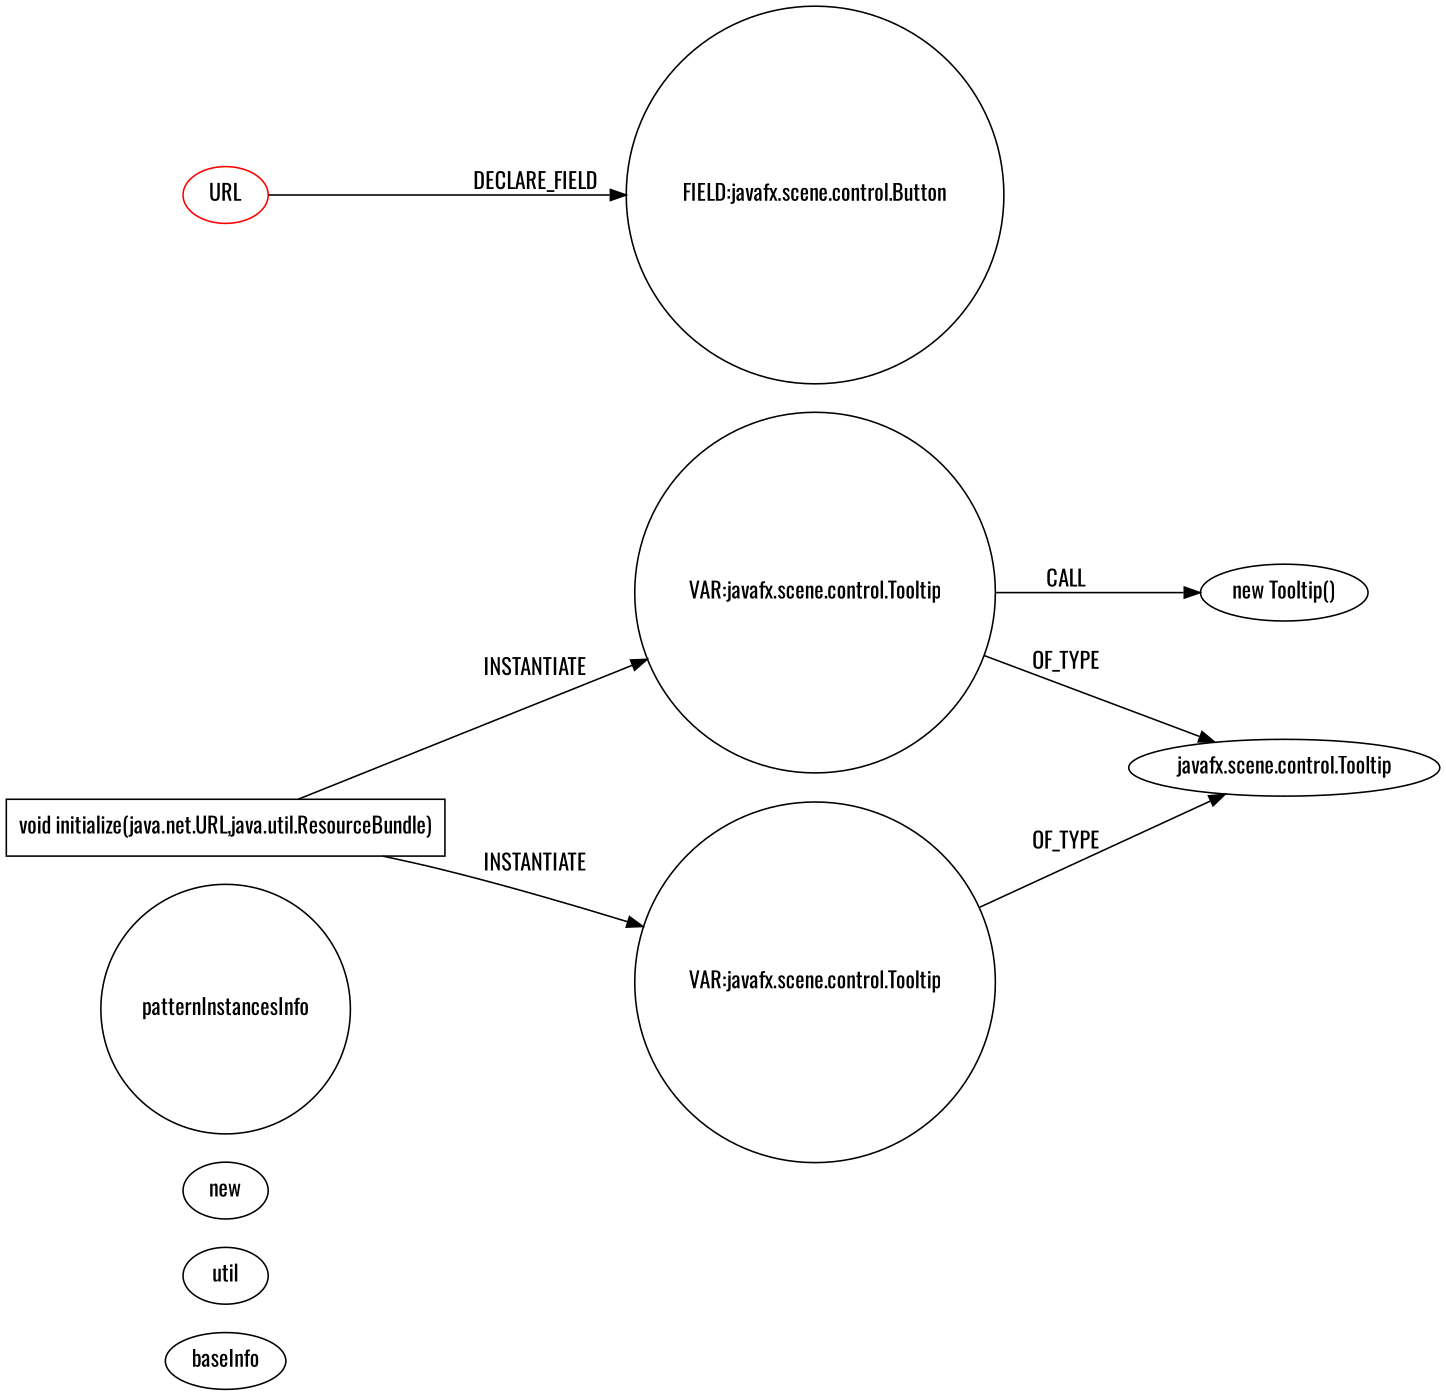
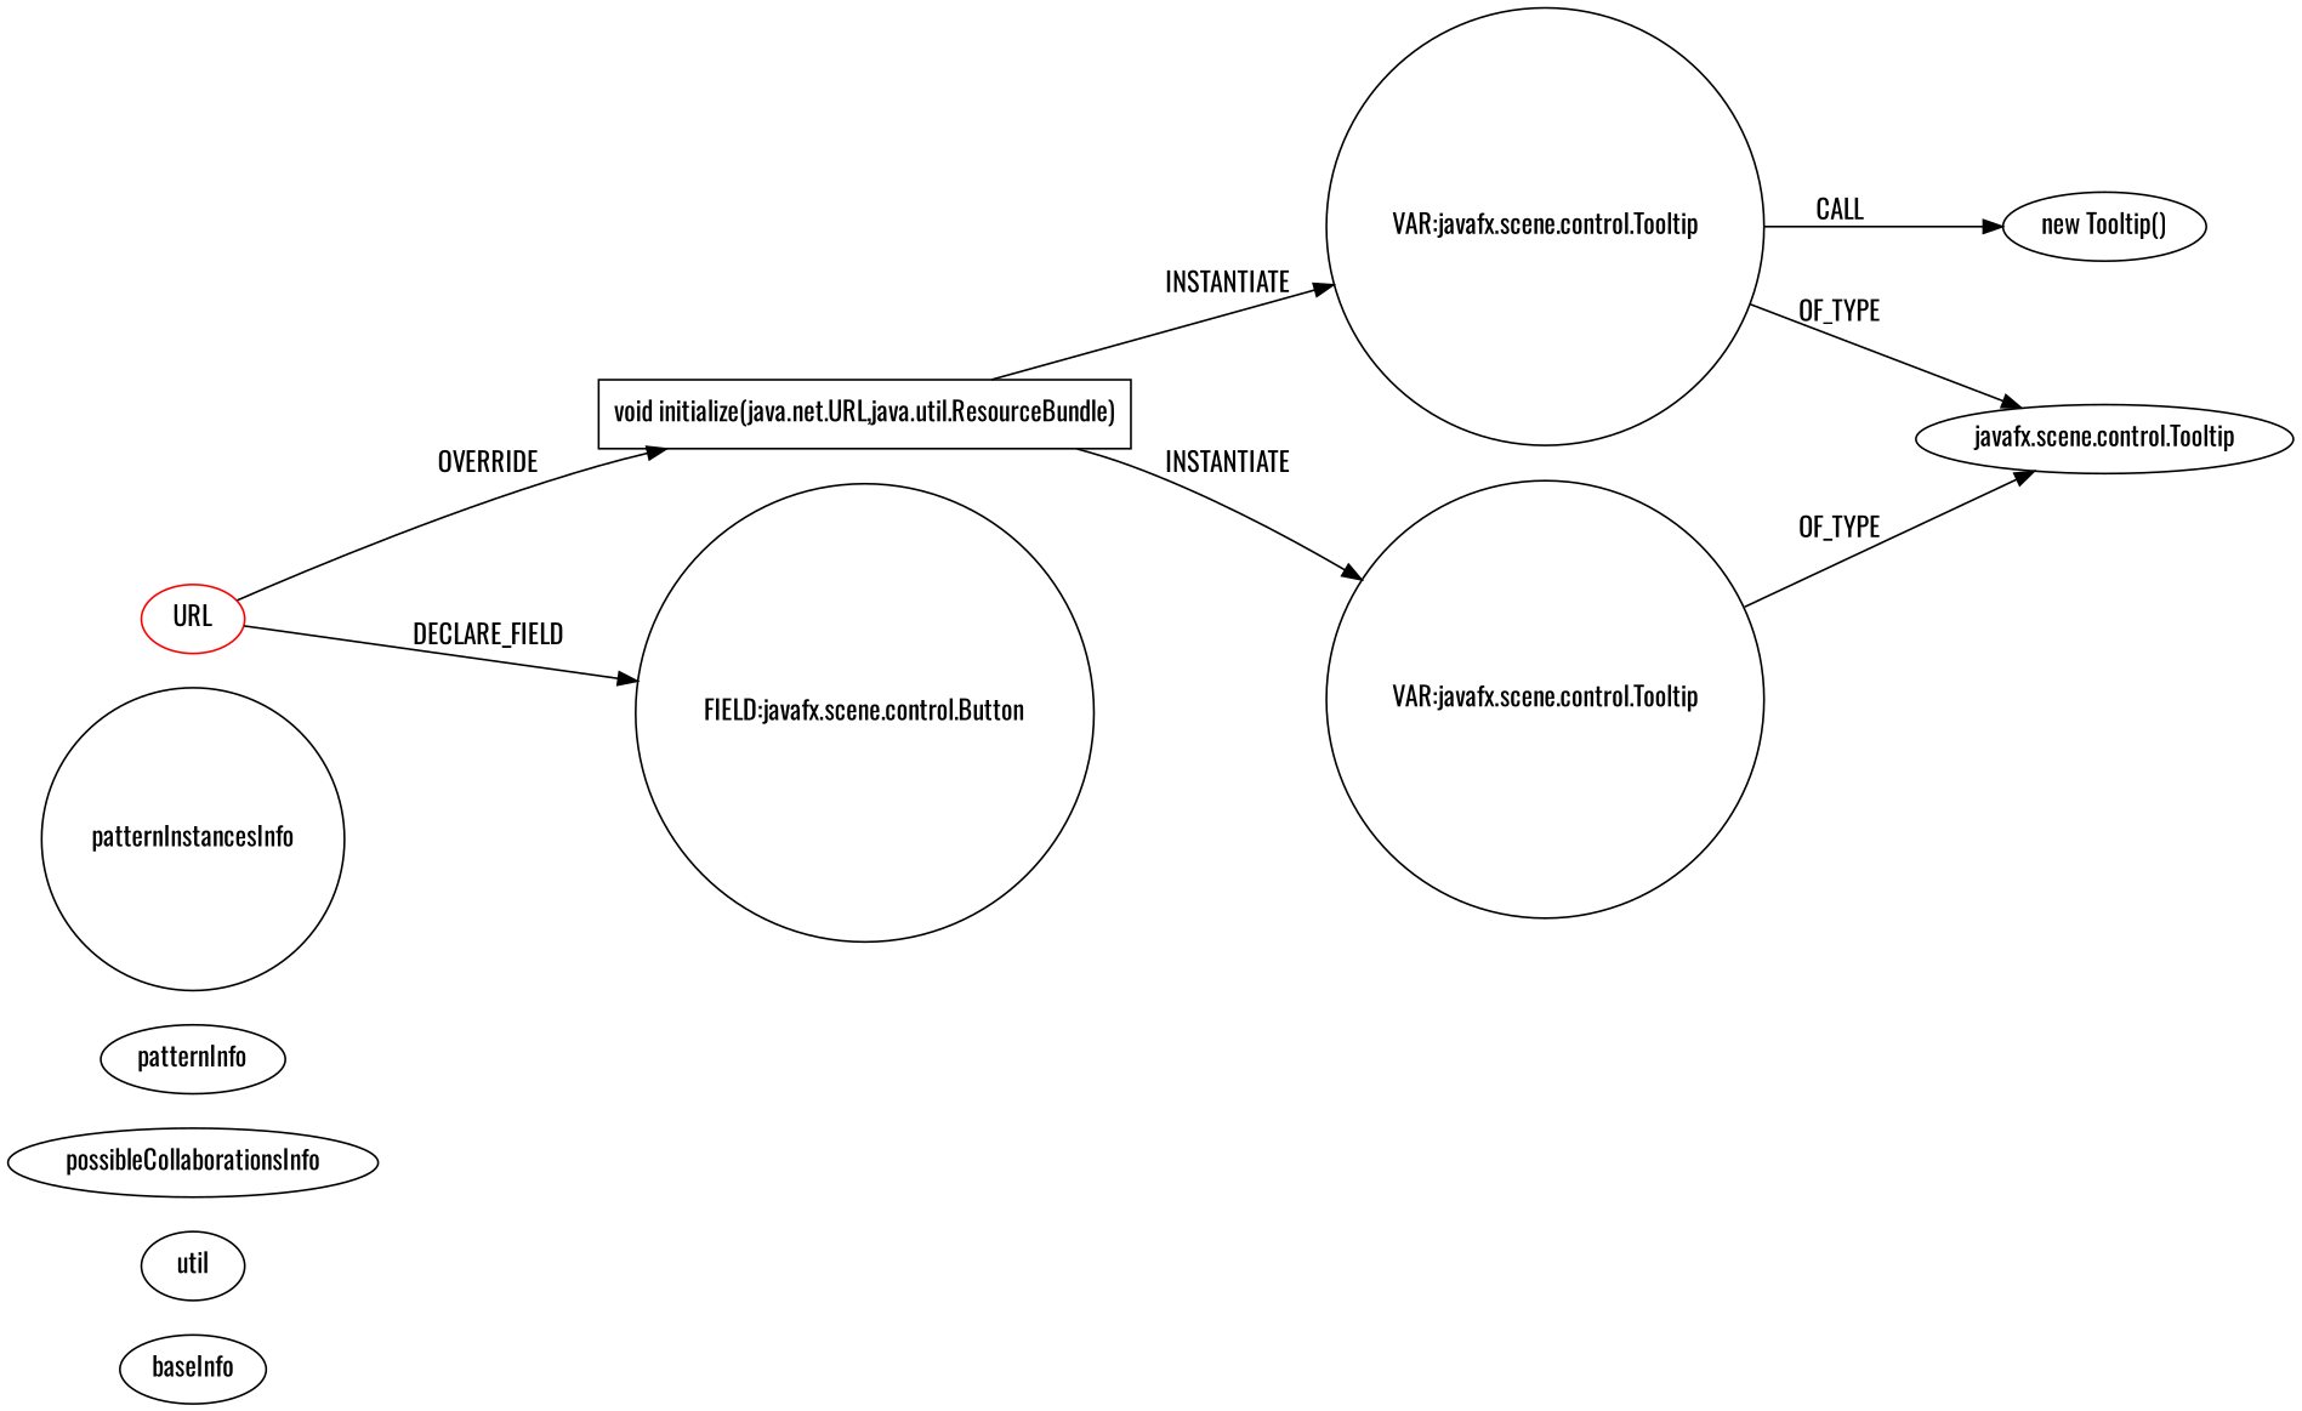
  digraph {
    fontname=Oswald
    rankdir=LR
    node [fontname=Oswald isFrameworkType=false]
    edge [fontname=Oswald]
    baseInfo [category=pattern graphId=2116 isAnonymous=false possibleRelation=false isFrameworkType=""]
    n2 [label=util isFrameworkType=""]
-   possibleCollaborationsInfo [label=new isFrameworkType=""]
+   possibleCollaborationsInfo [isFrameworkType=""]
+   patternInfo [frequency=2.0 patternRootClient=0 isFrameworkType=""]
    patternInstancesInfo [0="bianconejo-CEFX~/bianconejo-CEFX/CEFX-master/src/cefx/CEPrincipalController.java~CEPrincipalController~2114" 1="aferrandoa-valenciasprints~/aferrandoa-valenciasprints/valenciasprints-master/src/controllers/MainController.java~MainController~1711" shape=circle isFrameworkType=""]
    n6 [label="javafx.scene.control.Tooltip" vertexType=FRAMEWORK_CLASS_TYPE]
    n7 [label="VAR:javafx.scene.control.Tooltip" shape=circle vertexType=VARIABLE_EXPRESION]
    n8 [label="new Tooltip()" vertexType=CONSTRUCTOR_CALL]
    n9 [label="VAR:javafx.scene.control.Tooltip" shape=circle vertexType=VARIABLE_EXPRESION]
    n10 [label="void initialize(java.net.URL,java.util.ResourceBundle)" shape=box vertexType=OVERRIDING_METHOD_DECLARATION]
    n11 [color=red label=URL vertexType=ROOT_CLIENT_CLASS_DECLARATION]
    n12 [label="FIELD:javafx.scene.control.Button" shape=circle vertexType=FIELD_DECLARATION]
    n7 -> n6 [label=OF_TYPE]
    n7 -> n8 [label=CALL]
    n9 -> n6 [label=OF_TYPE]
    n10 -> n7 [label=INSTANTIATE]
    n10 -> n9 [label=INSTANTIATE]
+   n11 -> n10 [label=OVERRIDE]
    n11 -> n12 [label=DECLARE_FIELD]
  }
